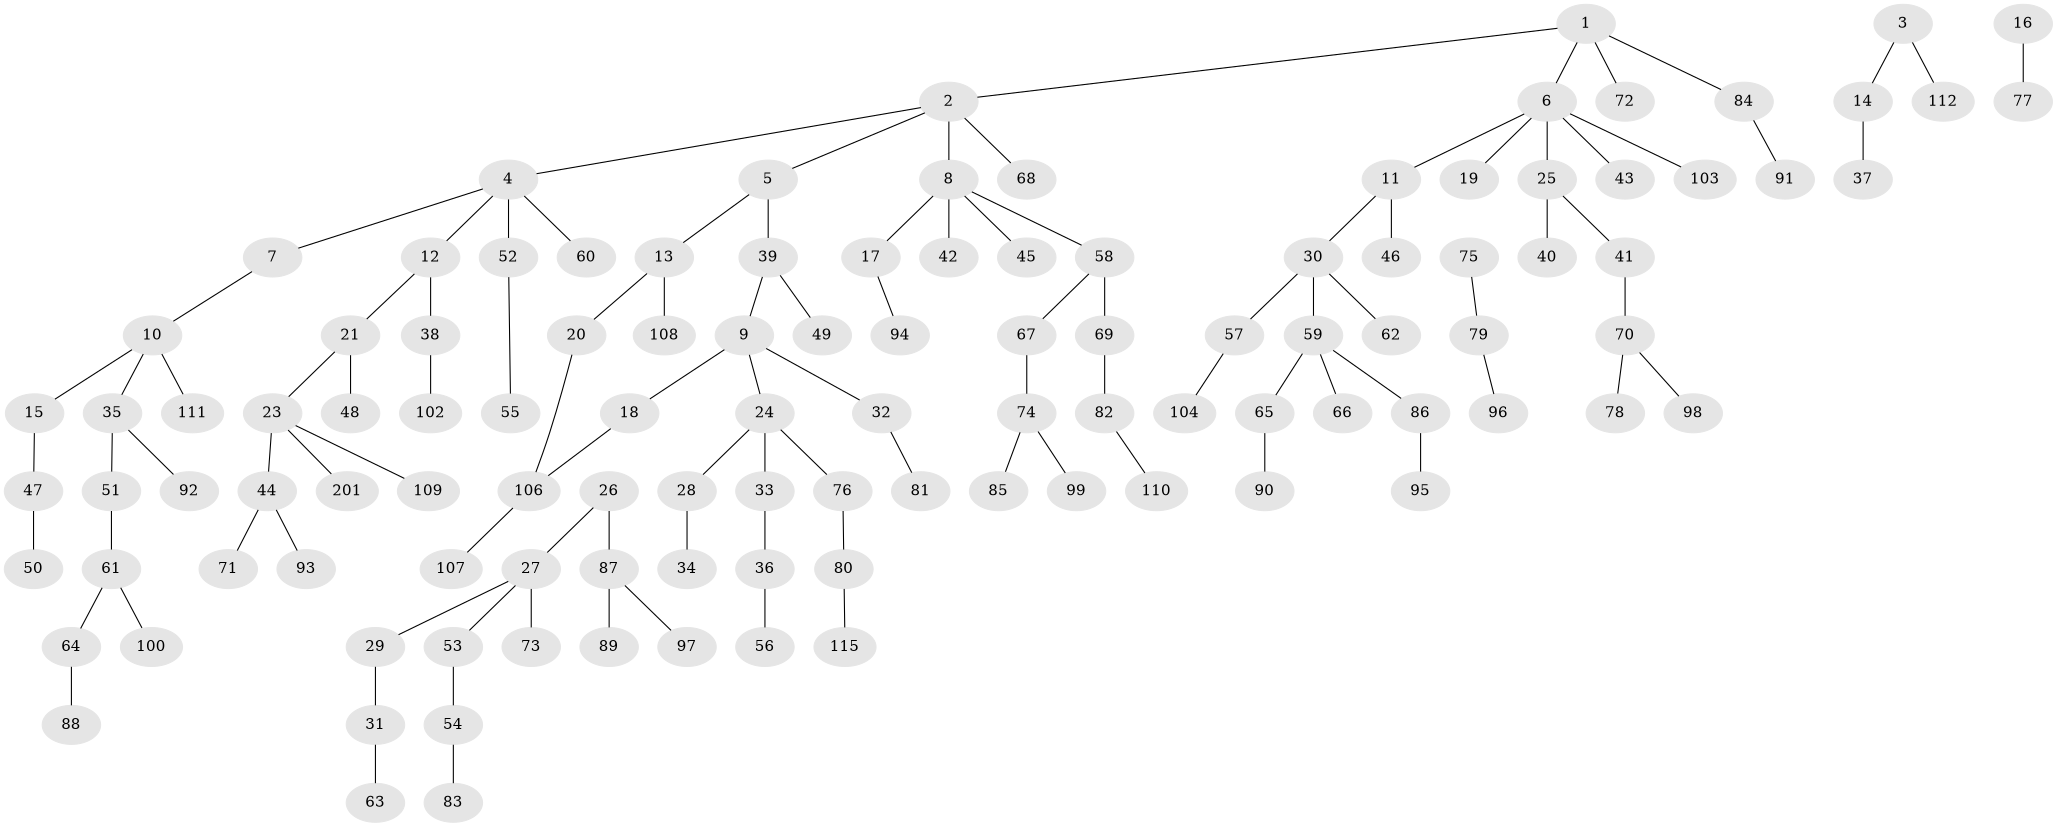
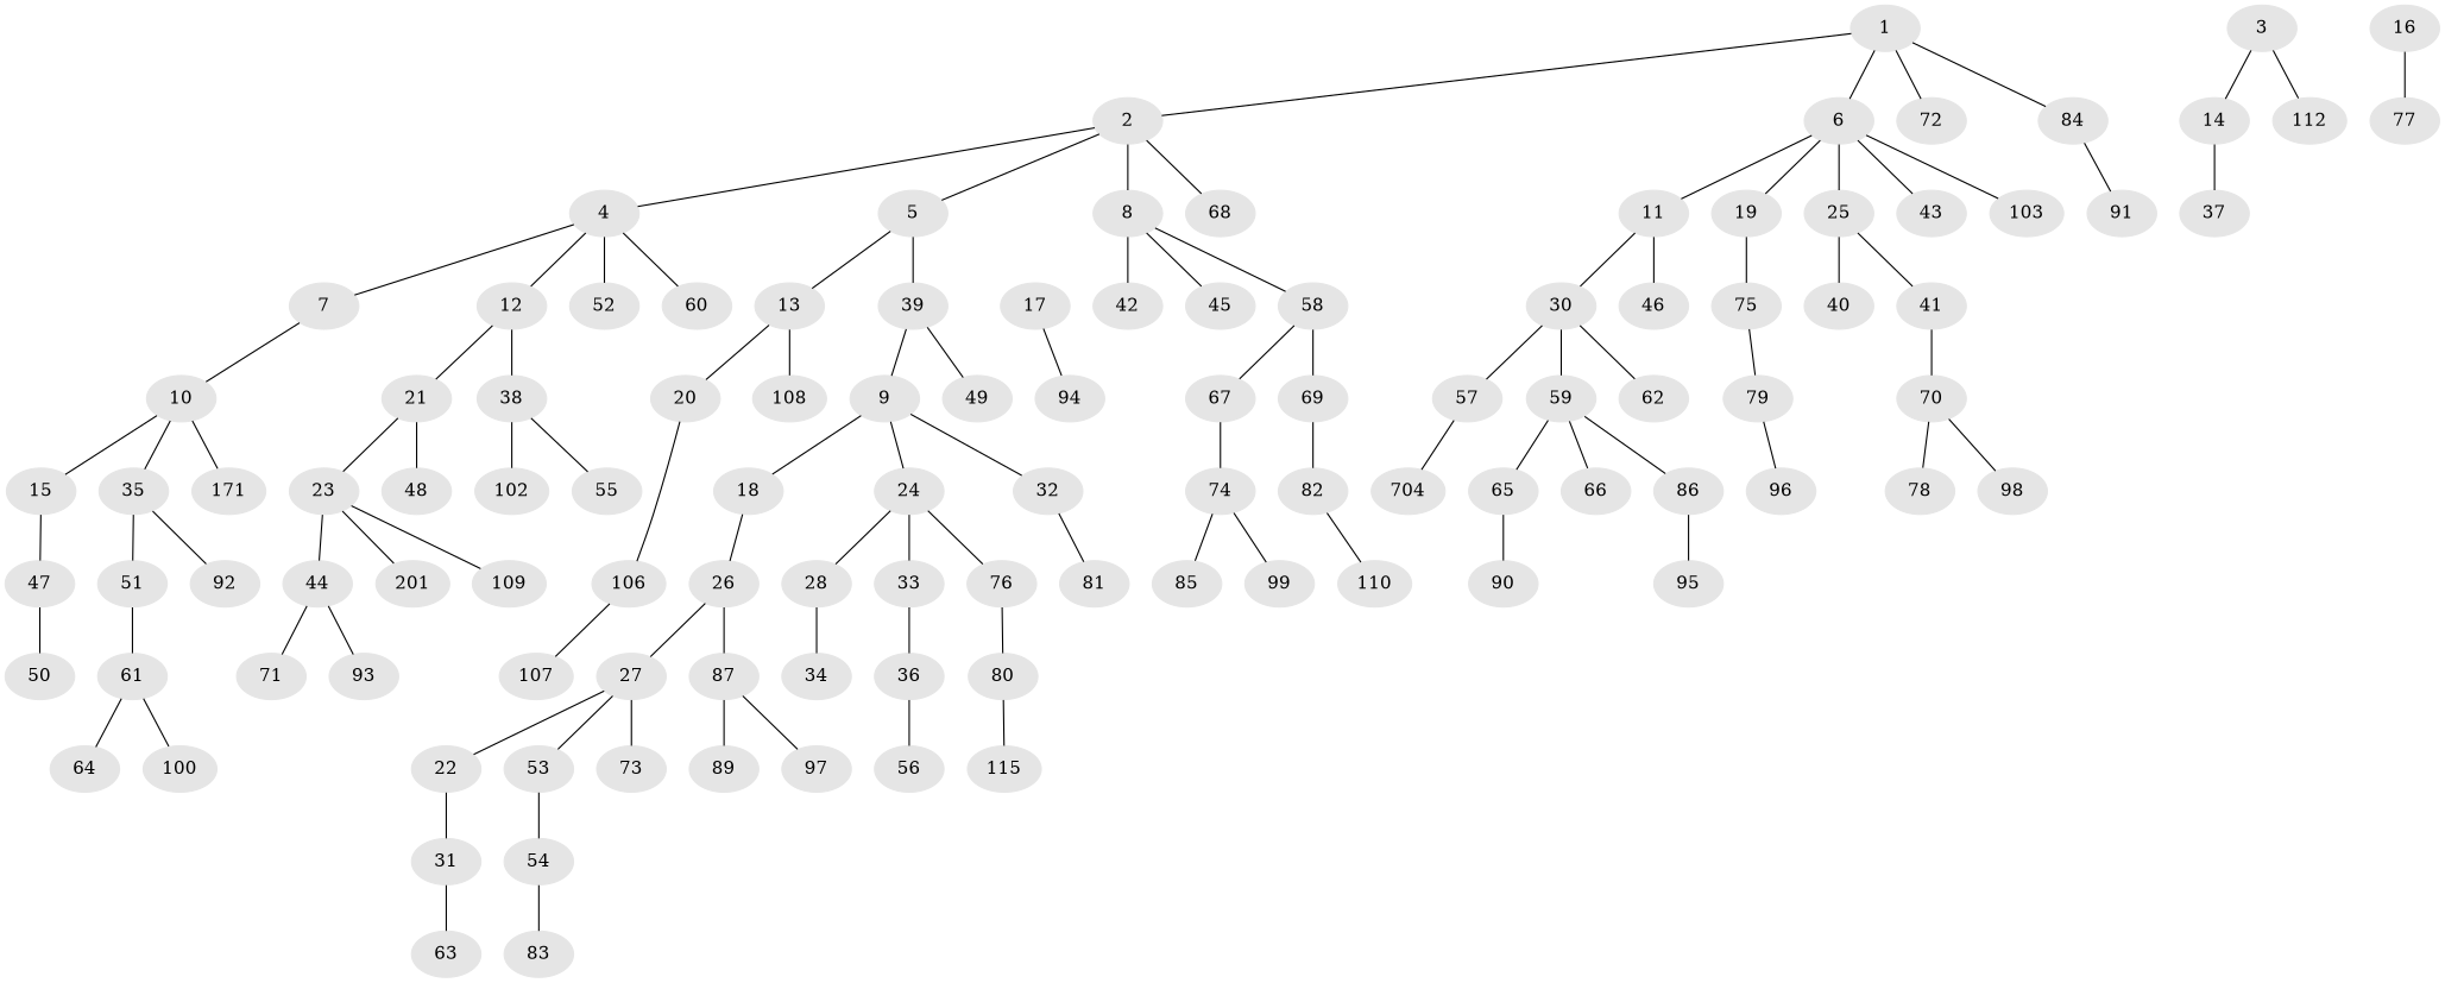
  graph {
    node [color=gray90 style=filled]
    1
    2
    6
    72
    84
    4
    5
    8
    68
    11
    19
    25
    43
    103
    91
    3
    14
    112
    7
    12
    52
    60
    13
    39
    17
    42
    45
    58
    16
    77
    37
    10
    21
    38
    9
    18
    24
    32
    20
    108
    49
    30
    46
    75
    40
    41
    15
    35
-   111
+   111 [label=171]
    94
    67
    69
    26
    28
    33
    76
    81
    47
    51
    92
    57
    59
    62
    23
    48
    55
    102
    106
    50
    27
    87
    79
    107
    44
    n75 [label=201]
    109
    71
    93
    34
    36
    80
    70
-   29
+   29 [label=22]
    53
    73
    89
    97
    31
    54
    63
-   104
+   104 [label=704]
    65
    66
    86
    56
    61
    78
    98
    64
    100
    83
    74
    82
    90
    95
-   88
    85
    99
    110
    96
    n111 [label=115]
    1 -- 2
    1 -- 6
    1 -- 72
    1 -- 84
    2 -- 4
    2 -- 5
    2 -- 8
    2 -- 68
    6 -- 11
    6 -- 19
    6 -- 25
    6 -- 43
    6 -- 103
    84 -- 91
    4 -- 7
    4 -- 12
    4 -- 52
    4 -- 60
    5 -- 13
    5 -- 39
-   8 -- 17
    8 -- 42
    8 -- 45
    8 -- 58
    11 -- 30
    11 -- 46
+   19 -- 75
    25 -- 40
    25 -- 41
    3 -- 14
    3 -- 112
    14 -- 37
    7 -- 10
    12 -- 21
    12 -- 38
    13 -- 20
    13 -- 108
    39 -- 9
    39 -- 49
    17 -- 94
    58 -- 67
    58 -- 69
    16 -- 77
    10 -- 15
    10 -- 35
    10 -- 111
    21 -- 23
    21 -- 48
-   52 -- 55
+   38 -- 55
    38 -- 102
    9 -- 18
    9 -- 24
    9 -- 32
-   18 -- 106
+   18 -- 26
    24 -- 28
    24 -- 33
    24 -- 76
    32 -- 81
    20 -- 106
    30 -- 57
    30 -- 59
    30 -- 62
    75 -- 79
    41 -- 70
    15 -- 47
    35 -- 51
    35 -- 92
    67 -- 74
    69 -- 82
    26 -- 27
    26 -- 87
    28 -- 34
    33 -- 36
    76 -- 80
    47 -- 50
    51 -- 61
    57 -- 104
    59 -- 65
    59 -- 66
    59 -- 86
    23 -- 44
    23 -- n75
    23 -- 109
    106 -- 107
    27 -- 29
    27 -- 53
    27 -- 73
    87 -- 89
    87 -- 97
    79 -- 96
    44 -- 71
    44 -- 93
    36 -- 56
    80 -- n111
    70 -- 78
    70 -- 98
    29 -- 31
    53 -- 54
    31 -- 63
    54 -- 83
    65 -- 90
    86 -- 95
    61 -- 64
    61 -- 100
-   64 -- 88
    74 -- 85
    74 -- 99
    82 -- 110
  }
